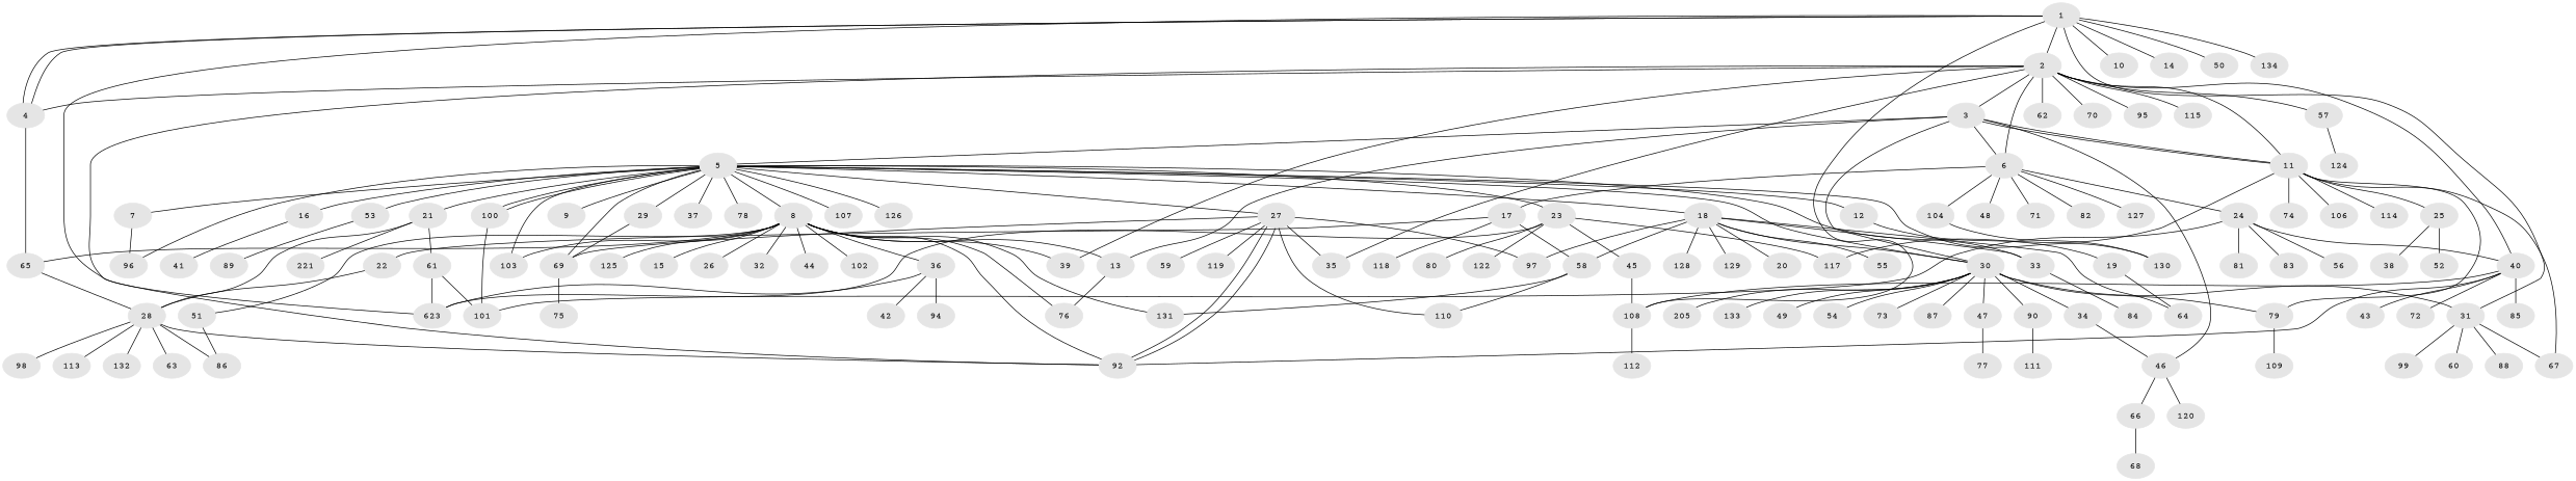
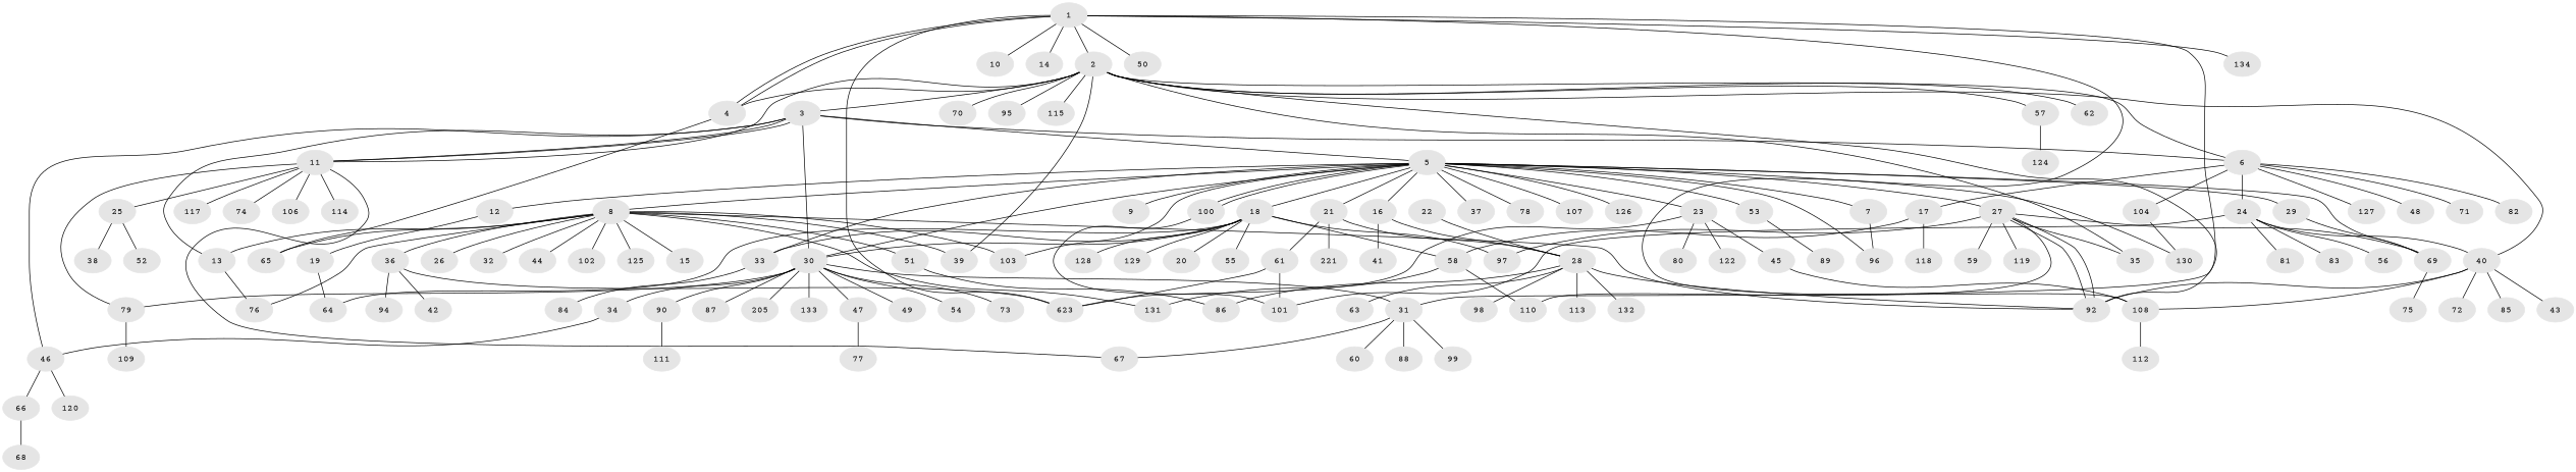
  graph {
    fontname="Courier Prime"
    node [color=gray90 fontname="Courier Prime" style=filled]
    edge [fontname="Courier Prime"]
    1
    2
    4
    10
    14
    31
    50
    108
    n9 [label=623]
    134
    3
    6
    11
    35
    39
    40
    57
    62
    70
    92
    95
    115
    65
    67
    60
    88
    99
    112
    5
    13
    30
    46
    17
    24
    48
    71
    82
    104
    127
    25
    74
    79
    106
    114
    117
    43
    72
    85
    124
    7
    8
    9
    12
    16
    18
    21
    23
    27
    29
    33
    37
    53
    69
    78
    96
    100
    103
    107
    126
    130
    76
    34
    47
    49
    54
    73
    87
    90
    n79 [label=205]
    133
    66
    120
    15
    26
    32
    36
    44
    51
    102
    125
    131
    19
    28
    41
    58
    20
    55
    64
    97
    128
    129
    61
    n103 [label=221]
    45
    80
    122
    59
    110
    119
    84
    89
    75
    101
    22
    118
    56
    81
    83
    42
    94
    86
    38
    52
    109
    63
    98
    113
    132
    77
    111
    68
    1 -- 2
    1 -- 4
    1 -- 4
    1 -- 10
    1 -- 14
    1 -- 31
    1 -- 50
    1 -- 108
    1 -- n9
    1 -- 134
    2 -- 4
    2 -- 3
    2 -- 6
    2 -- 11
    2 -- 35
    2 -- 39
    2 -- 40
    2 -- 57
    2 -- 62
    2 -- 70
    2 -- 92
    2 -- 95
    2 -- 115
    4 -- 65
    31 -- 67
    31 -- 60
    31 -- 88
    31 -- 99
    108 -- 112
    3 -- 6
    3 -- 11
    3 -- 11
    3 -- 5
    3 -- 13
    3 -- 30
    3 -- 46
    6 -- 17
    6 -- 24
    6 -- 48
    6 -- 71
    6 -- 82
    6 -- 104
    6 -- 127
    11 -- 67
    11 -- 25
    11 -- 74
    11 -- 79
    11 -- 106
    11 -- 114
    11 -- 117
    40 -- 108
    40 -- 92
    40 -- 43
    40 -- 72
    40 -- 85
    57 -- 124
    5 -- 30
    5 -- 7
    5 -- 8
    5 -- 9
    5 -- 12
    5 -- 16
    5 -- 18
    5 -- 21
    5 -- 23
    5 -- 27
    5 -- 29
    5 -- 33
    5 -- 37
    5 -- 53
    5 -- 69
    5 -- 78
    5 -- 96
    5 -- 100
    5 -- 100
    5 -- 103
    5 -- 107
    5 -- 126
    5 -- 130
    13 -- 76
    30 -- 31
    30 -- 79
    30 -- 34
    30 -- 47
    30 -- 49
    30 -- 54
    30 -- 73
    30 -- 87
    30 -- 90
    30 -- n79
    30 -- 133
    46 -- 66
    46 -- 120
    17 -- 58
-   17 -- 22
    17 -- 118
    24 -- 40
    24 -- 101
    24 -- 56
    24 -- 81
    24 -- 83
    104 -- 130
    25 -- 38
    25 -- 52
    79 -- 109
    7 -- 96
    8 -- 39
    8 -- 92
    8 -- 65
    8 -- 13
    8 -- 103
    8 -- 76
    8 -- 15
    8 -- 26
    8 -- 32
    8 -- 36
    8 -- 44
    8 -- 51
    8 -- 102
    8 -- 125
    8 -- 131
    12 -- 19
-   65 -- 28
+   16 -- 28
    16 -- 41
    18 -- 30
    18 -- 33
    18 -- 58
    18 -- 20
    18 -- 55
    18 -- 64
    18 -- 97
    18 -- 128
    18 -- 129
    21 -- 28
    21 -- 61
    21 -- n103
    23 -- n9
-   23 -- 117
    23 -- 45
    23 -- 80
    23 -- 122
    27 -- 35
    27 -- 92
    27 -- 92
    27 -- 69
    27 -- 97
    27 -- 59
    27 -- 110
    27 -- 119
    29 -- 69
    33 -- 84
    53 -- 89
    69 -- 75
    100 -- 101
    34 -- 46
    47 -- 77
    90 -- 111
    66 -- 68
    36 -- n9
    36 -- 42
    36 -- 94
    51 -- 86
    19 -- 64
    28 -- 92
    28 -- 86
    28 -- 63
    28 -- 98
    28 -- 113
    28 -- 132
    58 -- 131
    58 -- 110
    61 -- n9
    61 -- 101
    45 -- 108
    22 -- 28
  }
